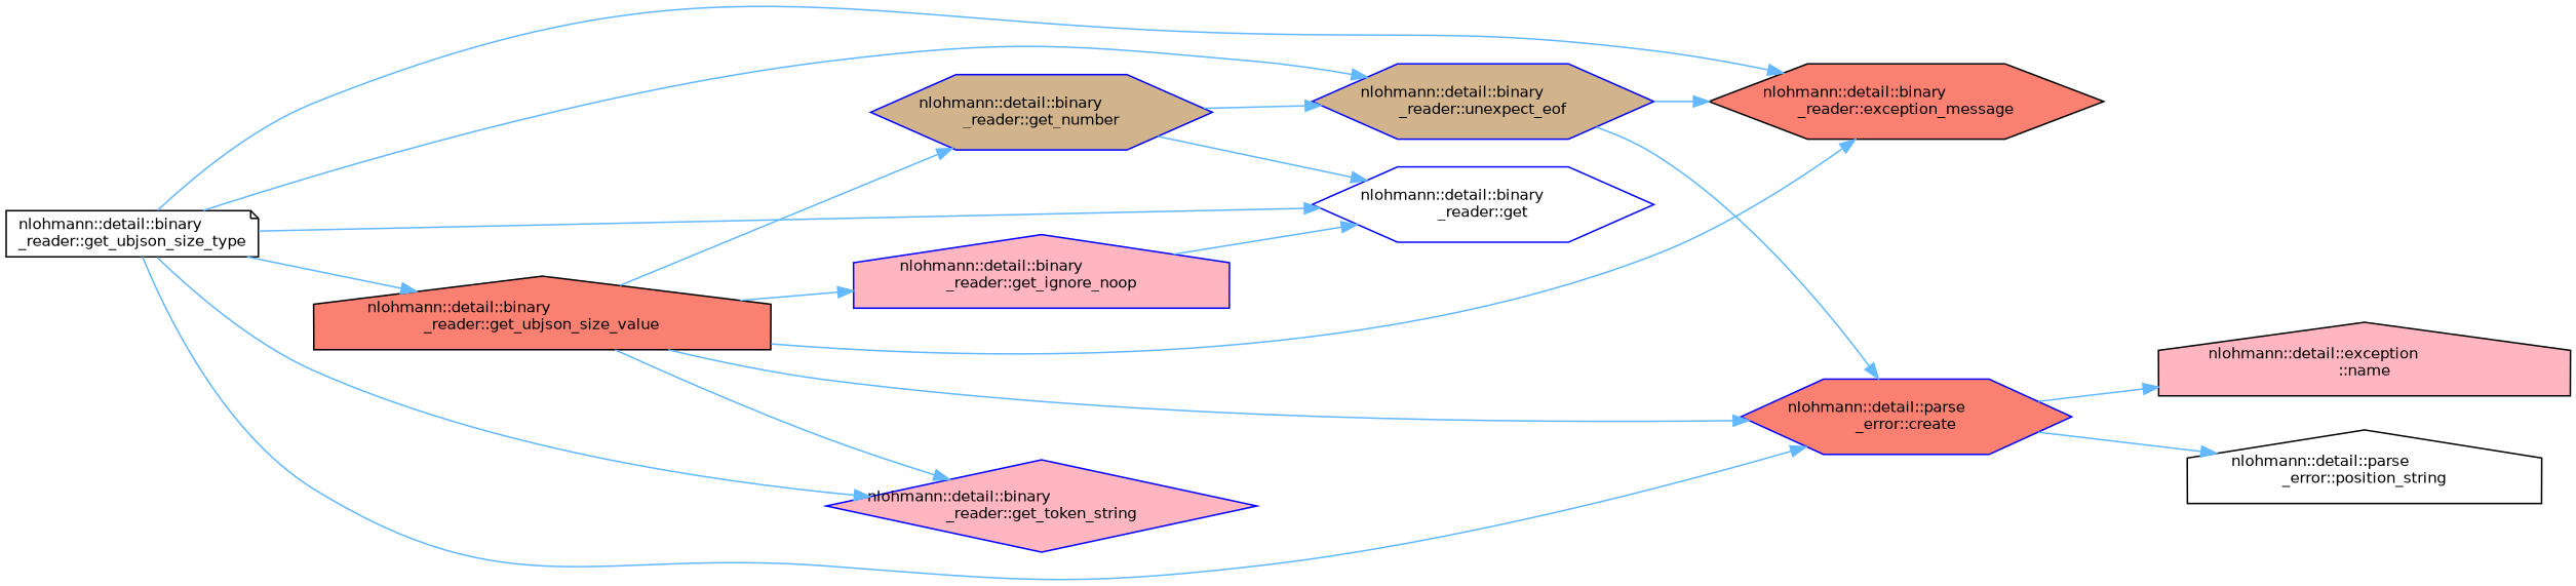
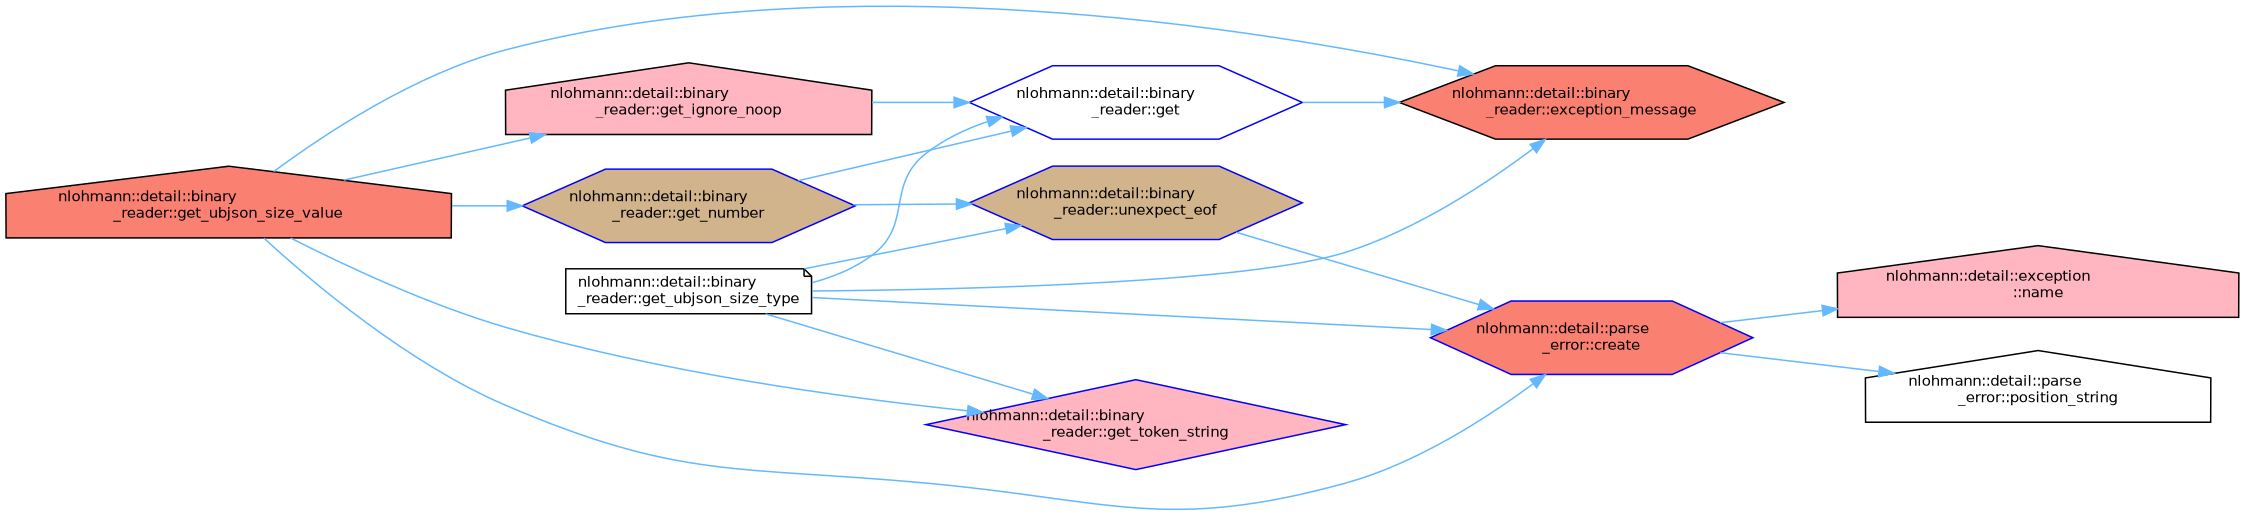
  digraph {
    rankdir=LR
    node [color=black fillcolor=white fontname=Helvetica fontsize=10 shape=hexagon style=filled]
    edge [color=steelblue1 fontname=Helvetica fontsize=10 labelfontname=Helvetica labelfontsize=10 style=solid]
    n1 [fontcolor=black height=0.2 label="nlohmann::detail::binary\l_reader::get_ubjson_size_type" shape=note width=0.4]
    n2 [color=blue fillcolor=salmon height=0.2 label="nlohmann::detail::parse\l_error::create" width=0.4]
    n3 [fillcolor=salmon height=0.2 label="nlohmann::detail::binary\l_reader::exception_message" width=0.4]
    n4 [color=blue height=0.2 label="nlohmann::detail::binary\l_reader::get" width=0.4]
    n5 [color=blue fillcolor=lightpink height=0.2 label="nlohmann::detail::binary\l_reader::get_token_string" shape=diamond width=0.4]
    n6 [fillcolor=salmon height=0.2 label="nlohmann::detail::binary\l_reader::get_ubjson_size_value" shape=house width=0.4]
    n7 [color=blue fillcolor=tan height=0.2 label="nlohmann::detail::binary\l_reader::unexpect_eof" width=0.4]
    n8 [fillcolor=lightpink height=0.2 label="nlohmann::detail::exception\l::name" shape=house width=0.4]
    n9 [height=0.2 label="nlohmann::detail::parse\l_error::position_string" shape=house width=0.4]
-   n10 [color=blue fillcolor=lightpink height=0.2 label="nlohmann::detail::binary\l_reader::get_ignore_noop" shape=house width=0.4]
+   n10 [fillcolor=lightpink height=0.2 label="nlohmann::detail::binary\l_reader::get_ignore_noop" shape=house width=0.4]
    n11 [color=blue fillcolor=tan height=0.2 label="nlohmann::detail::binary\l_reader::get_number" width=0.4]
    n1 -> n2
    n1 -> n3
    n1 -> n4
    n1 -> n5
-   n1 -> n6
    n1 -> n7
    n2 -> n8
    n2 -> n9
    n6 -> n2
    n6 -> n3
    n6 -> n5
    n6 -> n10
    n6 -> n11
    n7 -> n2
-   n7 -> n3
+   n4 -> n3
    n10 -> n4
    n11 -> n4
    n11 -> n7
  }
